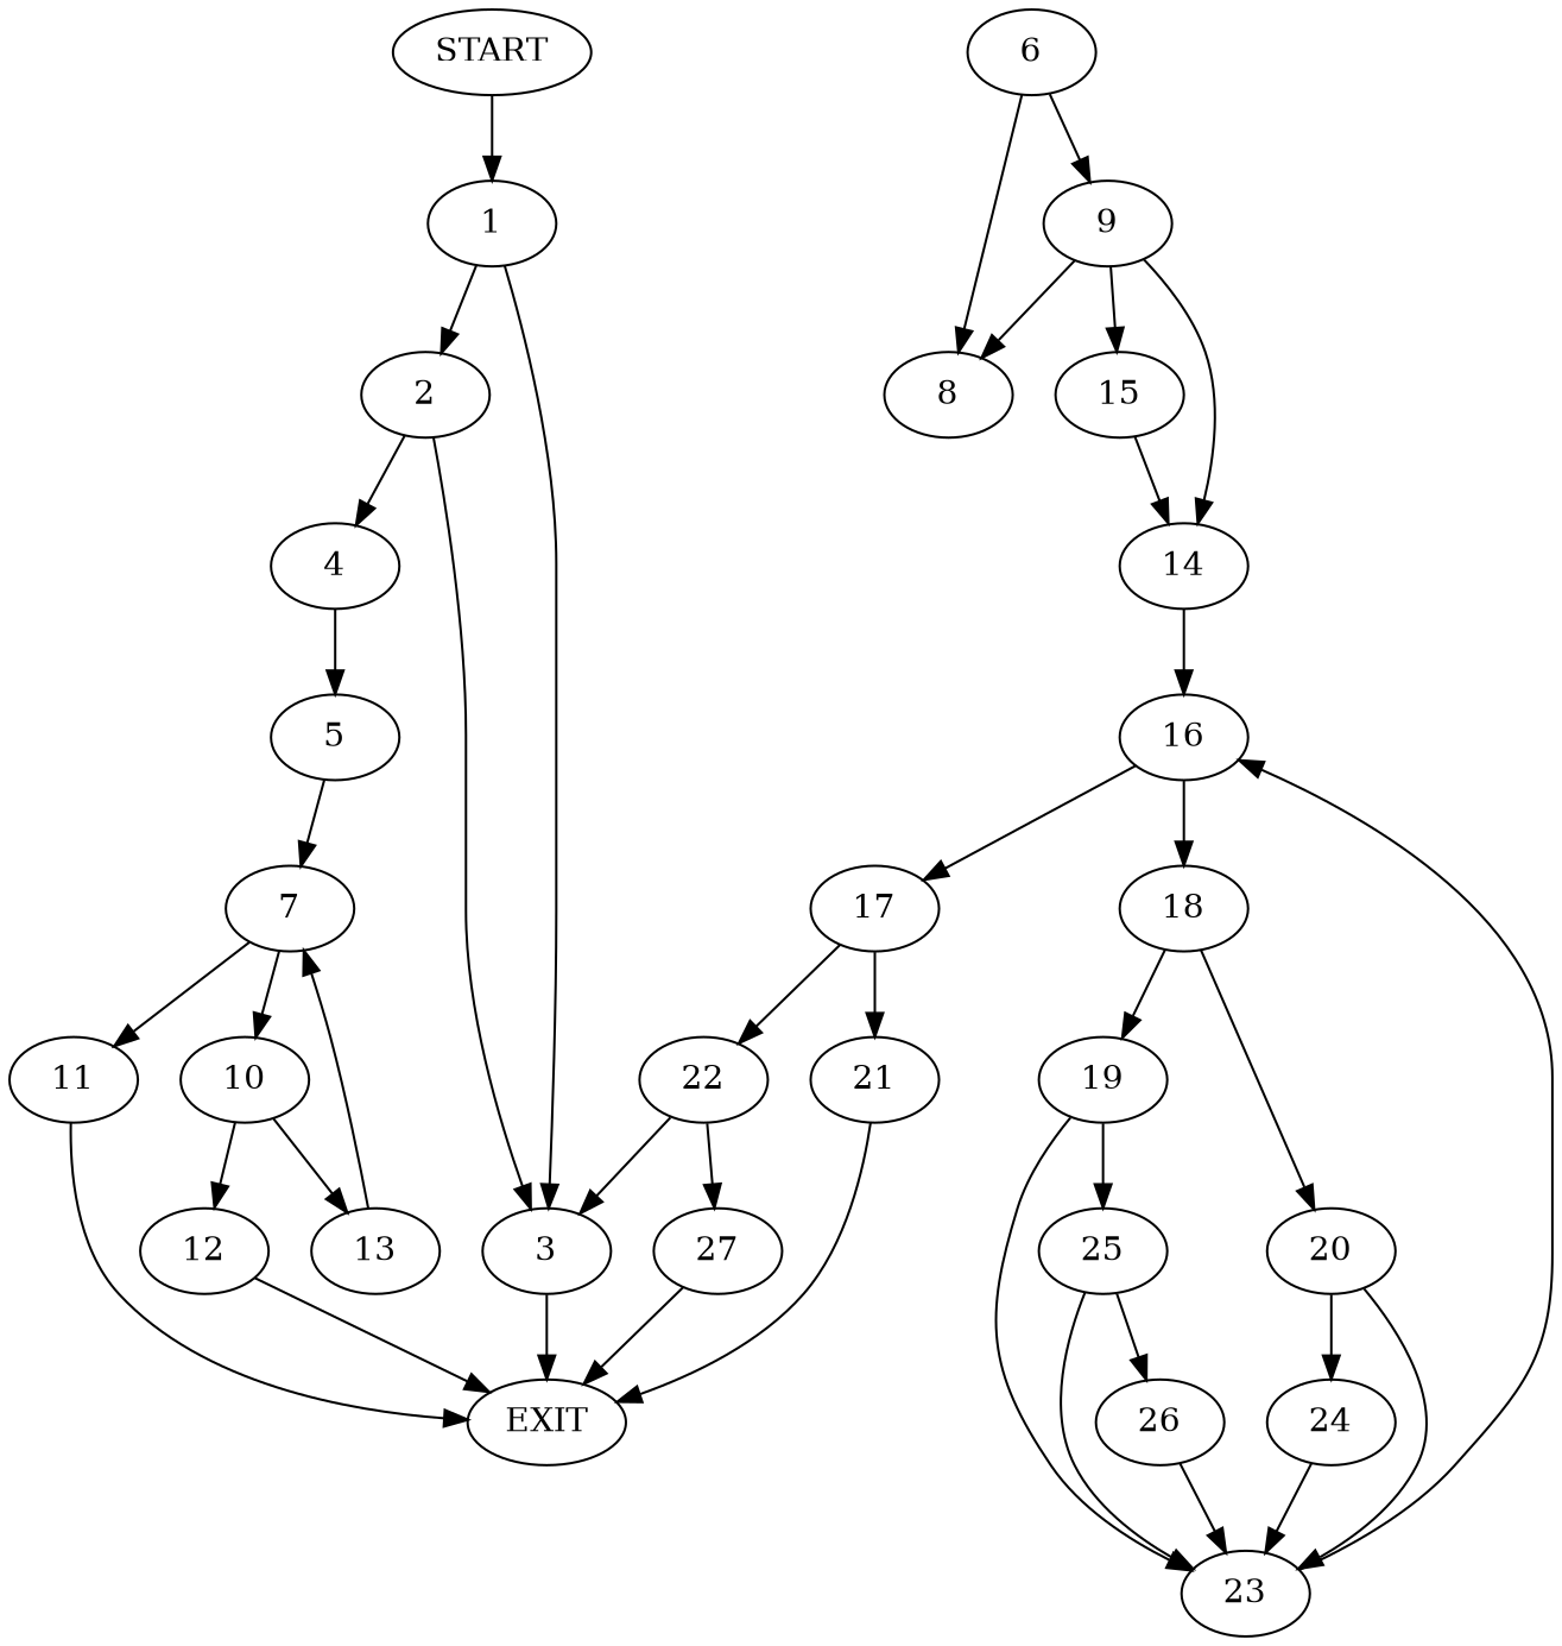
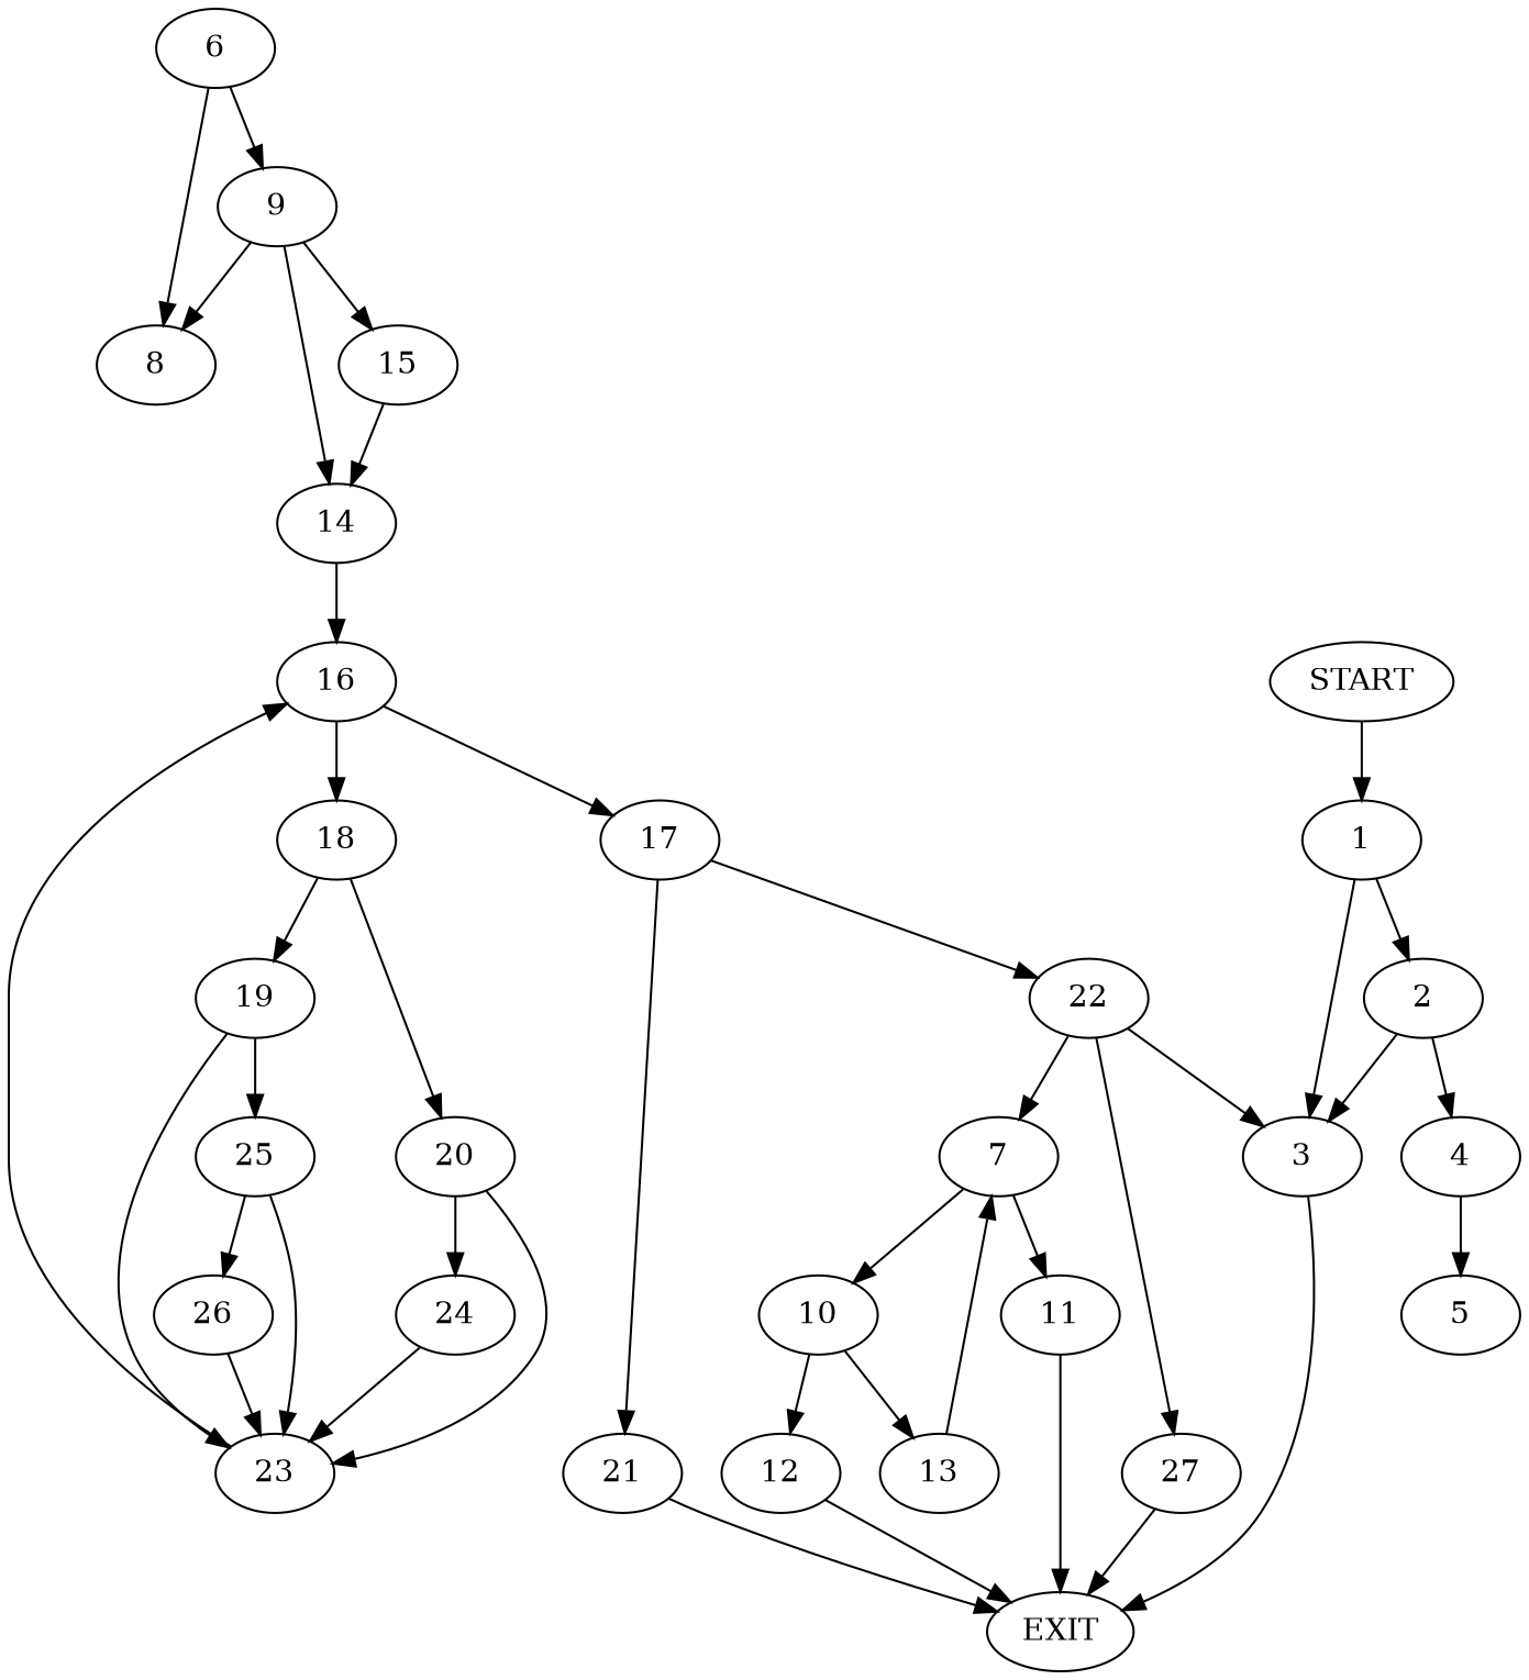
  digraph {
    n1 [label=START]
    1
    2
    3
    n5 [label=EXIT]
    4
    5
    7
    6
    8
    9
    10
    11
    14
    15
    12
    13
    16
    17
    18
    21
    22
    19
    20
    27
    23
    25
    24
    26
    n1 -> 1
    1 -> 2
    1 -> 3
    2 -> 3
    2 -> 4
    3 -> n5
    4 -> 5
-   5 -> 7
+   22 -> 7
    7 -> 10
    7 -> 11
    6 -> 8
    6 -> 9
    9 -> 8
    9 -> 14
    9 -> 15
    10 -> 12
    10 -> 13
    11 -> n5
    14 -> 16
    15 -> 14
    12 -> n5
    13 -> 7
    16 -> 17
    16 -> 18
    17 -> 21
    17 -> 22
    18 -> 19
    18 -> 20
    21 -> n5
    22 -> 3
    22 -> 27
    19 -> 23
    19 -> 25
    20 -> 23
    20 -> 24
    27 -> n5
    23 -> 16
    25 -> 23
    25 -> 26
    24 -> 23
    26 -> 23
  }
